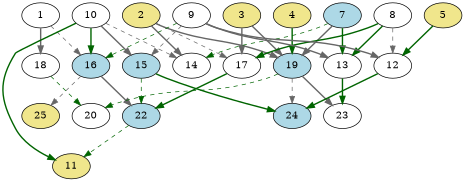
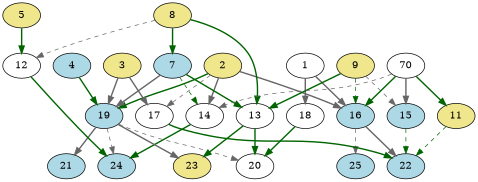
  digraph {
    node [alpha=0.12 fillcolor=white style=filled]
    edge [color=gray40 style=bold]
    1 [expect_size=11058176]
    16 [alpha=0.19 expect_size=23766016 fillcolor=lightblue]
    18 [alpha=0.07 expect_size=20170752]
    22 [alpha=0.01 expect_size=5797888 fillcolor=lightblue]
-   25 [expect_size=9334784 fillcolor=khaki]
+   25 [expect_size=9334784 fillcolor=lightblue]
    20 [alpha=0.11 expect_size=39906304]
    2 [alpha=0.06 expect_size=40478720 fillcolor=khaki]
    14 [alpha=0.13 expect_size=44488704]
    17 [expect_size=48624640]
    19 [alpha=0.06 expect_size=21718016 fillcolor=lightblue]
    24 [alpha=0.10 expect_size=25918464 fillcolor=lightblue]
-   23 [alpha=0.16 expect_size=45670400]
+   23 [alpha=0.16 expect_size=45670400 fillcolor=khaki]
+   21 [alpha=0.18 expect_size=22221824 fillcolor=lightblue]
    3 [alpha=0.04 expect_size=36246528 fillcolor=khaki]
-   4 [alpha=0.16 expect_size=47909888 fillcolor=khaki]
+   4 [alpha=0.16 expect_size=47909888 fillcolor=lightblue]
    5 [alpha=0.15 expect_size=25337856 fillcolor=khaki]
    12 [alpha=0.17 expect_size=22238208]
    7 [alpha=0.08 expect_size=13464576 fillcolor=lightblue]
    13 [expect_size=35695616]
-   8 [alpha=0.01 expect_size=6759424]
-   9 [alpha=0.08 expect_size=19074048]
+   8 [alpha=0.01 expect_size=6759424 fillcolor=khaki]
+   9 [alpha=0.08 expect_size=19074048 fillcolor=khaki]
    15 [alpha=0.19 expect_size=36061184 fillcolor=lightblue]
-   10 [alpha=0.13 expect_size=15940608]
+   10 [alpha=0.13 expect_size=15940608 label=70]
    11 [alpha=0.13 expect_size=41536512 fillcolor=khaki]
-   1 -> 16 [style=dashed]
+   1 -> 16
    1 -> 18
    16 -> 22
    16 -> 25 [style=dashed]
-   18 -> 20 [color=darkgreen style=dashed]
+   18 -> 20 [color=darkgreen]
+   2 -> 16
    2 -> 14
    2 -> 17 [style=dashed]
-   2 -> 19
+   2 -> 19 [color=darkgreen]
    17 -> 22 [color=darkgreen]
-   19 -> 20 [color=darkgreen style=dashed]
+   19 -> 20 [style=dashed]
    19 -> 24 [style=dashed]
    19 -> 23
+   19 -> 21
    3 -> 17
    3 -> 19
    4 -> 19 [color=darkgreen]
    5 -> 12 [color=darkgreen]
    12 -> 24 [color=darkgreen]
    7 -> 14 [color=darkgreen style=dashed]
    7 -> 19
    7 -> 13 [color=darkgreen]
+   13 -> 20 [color=darkgreen]
    13 -> 23 [color=darkgreen]
-   8 -> 17 [color=darkgreen]
+   8 -> 7 [color=darkgreen]
    8 -> 12 [style=dashed]
    8 -> 13 [color=darkgreen]
    9 -> 16 [color=darkgreen style=dashed]
-   9 -> 12
-   9 -> 13
+   9 -> 13 [color=darkgreen]
    9 -> 15 [style=dashed]
    15 -> 22 [color=darkgreen style=dashed]
-   15 -> 24 [color=darkgreen]
+   14 -> 24 [color=darkgreen]
    10 -> 16 [color=darkgreen]
    10 -> 14 [style=dashed]
    10 -> 15
    10 -> 11 [color=darkgreen]
-   22 -> 11 [color=darkgreen style=dashed]
+   11 -> 22 [color=darkgreen style=dashed]
  }
